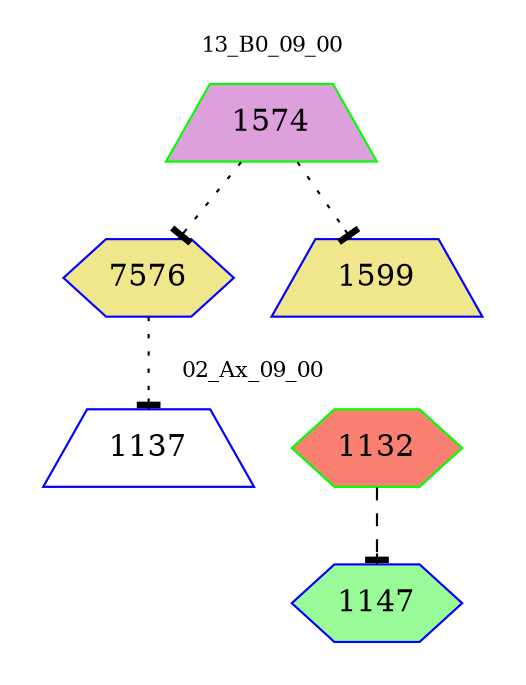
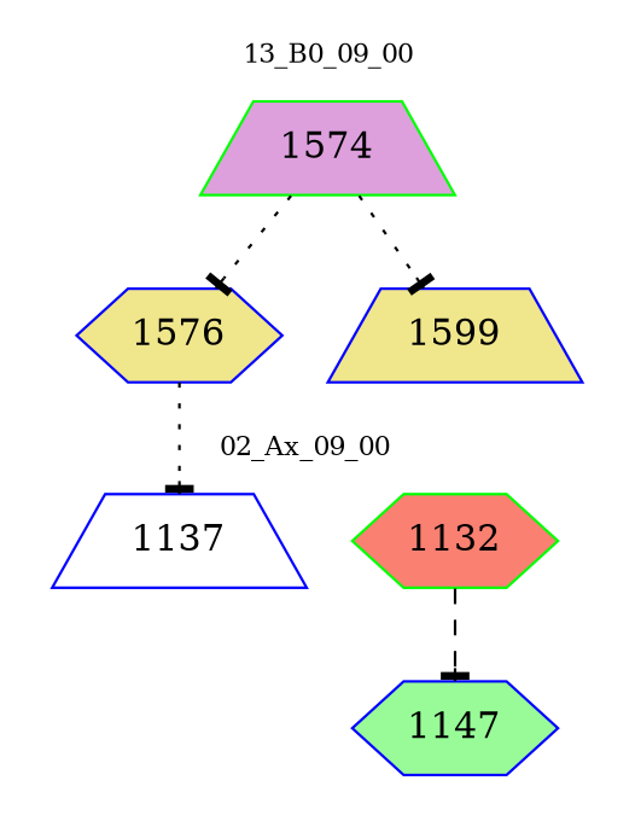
  digraph {
    node [color=blue fillcolor=khaki shape=hexagon style=filled]
    edge [arrowhead=tee color=black style=dotted]
    n1 [color=green fillcolor=salmon label=1132]
    n2 [fillcolor=white label=1137 shape=trapezium]
    n3 [fillcolor=palegreen label=1147]
    n4 [color=green fillcolor=plum label=1574 shape=trapezium]
-   n5 [label=7576]
+   n5 [label=1576]
    n6 [label=1599 shape=trapezium]
    subgraph cluster_1 {
      color=white
      fontsize=10
      label="02_Ax_09_00"
      n1
      n2
      n3
    }
    subgraph cluster_2 {
      color=white
      fontsize=10
      label="13_B0_09_00"
      n4
      n5
      n6
    }
    n1 -> n3 [style=dashed]
    n4 -> n5
    n4 -> n6
    n5 -> n2
  }
